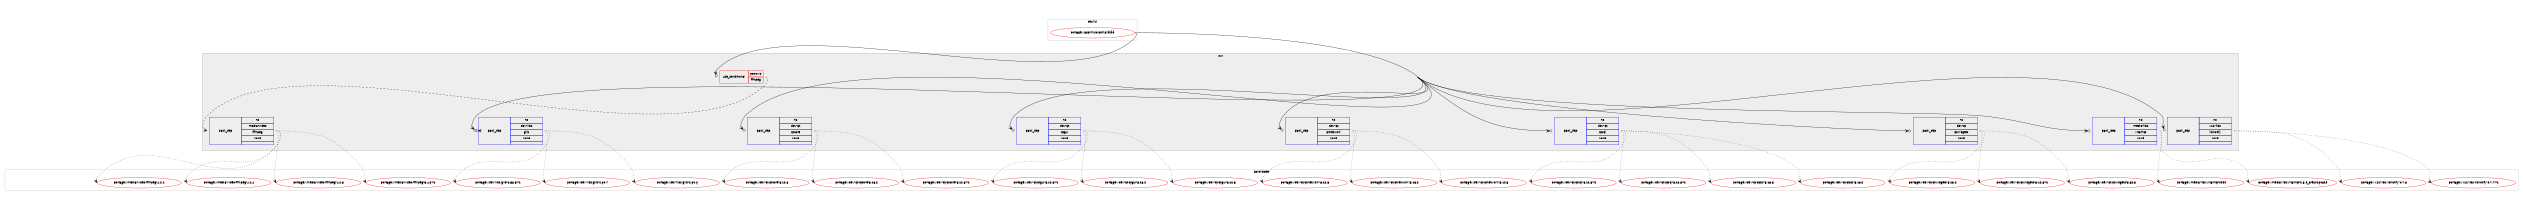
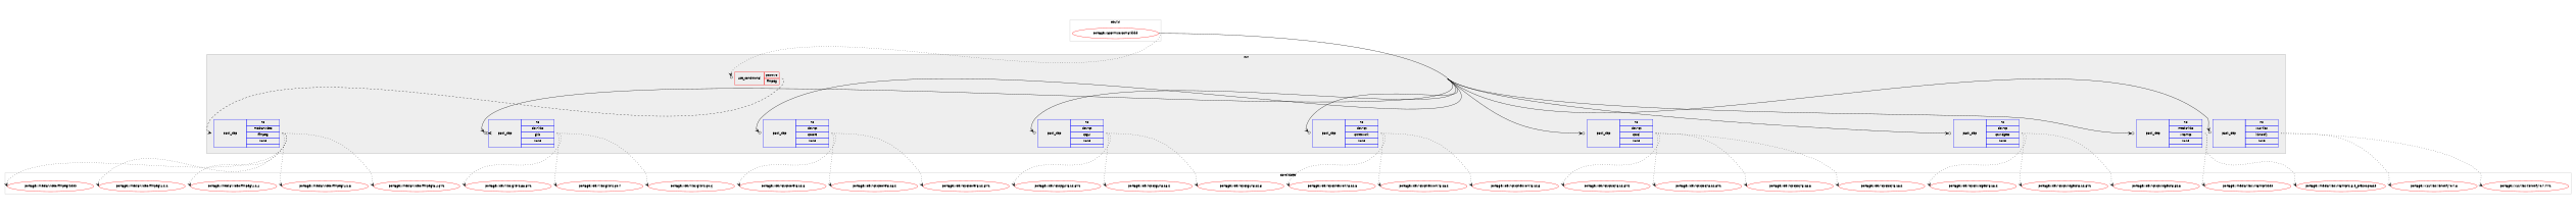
  digraph {
    compound=true
    concentrate=true
    fontname=Helvetica
    fontsize=10
    newrank=true
    rankdir=TB
    ranksep=1.5
    node [color=red fontname=Helvetica fontsize=10]
    edge [arrowhead=vee headport=w style=dotted tailport=e weight=100]
    n1 [label="portage://app-misc/qcma-9999" width=4]
    n2 [color=blue label=<<TABLE BORDER="0" CELLBORDER="1" CELLSPACING="0" CELLPADDING="4" WIDTH="220"><TR><TD ROWSPAN="6" CELLPADDING="30">pack_dep</TD></TR><TR><TD WIDTH="110">no</TD></TR><TR><TD>media-video</TD></TR><TR><TD>ffmpeg</TD></TR><TR><TD>none</TD></TR><TR><TD></TD></TR></TABLE>> shape=none]
    n3 [label=<<TABLE BORDER="0" CELLBORDER="1" CELLSPACING="0" CELLPADDING="4"><TR><TD ROWSPAN="3" CELLPADDING="10">use_conditional</TD></TR><TR><TD>positive</TD></TR><TR><TD>ffmpeg</TD></TR></TABLE>> shape=none]
    n4 [color=blue label=<<TABLE BORDER="0" CELLBORDER="1" CELLSPACING="0" CELLPADDING="4" WIDTH="220"><TR><TD ROWSPAN="6" CELLPADDING="30">pack_dep</TD></TR><TR><TD WIDTH="110">no</TD></TR><TR><TD>dev-libs</TD></TR><TR><TD>glib</TD></TR><TR><TD>none</TD></TR><TR><TD></TD></TR></TABLE>> shape=none]
    n5 [color=blue label=<<TABLE BORDER="0" CELLBORDER="1" CELLSPACING="0" CELLPADDING="4" WIDTH="220"><TR><TD ROWSPAN="6" CELLPADDING="30">pack_dep</TD></TR><TR><TD WIDTH="110">no</TD></TR><TR><TD>dev-qt</TD></TR><TR><TD>qtcore</TD></TR><TR><TD>none</TD></TR><TR><TD></TD></TR></TABLE>> shape=none]
    n6 [color=blue label=<<TABLE BORDER="0" CELLBORDER="1" CELLSPACING="0" CELLPADDING="4" WIDTH="220"><TR><TD ROWSPAN="6" CELLPADDING="30">pack_dep</TD></TR><TR><TD WIDTH="110">no</TD></TR><TR><TD>dev-qt</TD></TR><TR><TD>qtgui</TD></TR><TR><TD>none</TD></TR><TR><TD></TD></TR></TABLE>> shape=none]
    n7 [color=blue label=<<TABLE BORDER="0" CELLBORDER="1" CELLSPACING="0" CELLPADDING="4" WIDTH="220"><TR><TD ROWSPAN="6" CELLPADDING="30">pack_dep</TD></TR><TR><TD WIDTH="110">no</TD></TR><TR><TD>dev-qt</TD></TR><TR><TD>qtnetwork</TD></TR><TR><TD>none</TD></TR><TR><TD></TD></TR></TABLE>> shape=none]
    n8 [color=blue label=<<TABLE BORDER="0" CELLBORDER="1" CELLSPACING="0" CELLPADDING="4" WIDTH="220"><TR><TD ROWSPAN="6" CELLPADDING="30">pack_dep</TD></TR><TR><TD WIDTH="110">no</TD></TR><TR><TD>dev-qt</TD></TR><TR><TD>qtsql</TD></TR><TR><TD>none</TD></TR><TR><TD></TD></TR></TABLE>> shape=none]
    n9 [color=blue label=<<TABLE BORDER="0" CELLBORDER="1" CELLSPACING="0" CELLPADDING="4" WIDTH="220"><TR><TD ROWSPAN="6" CELLPADDING="30">pack_dep</TD></TR><TR><TD WIDTH="110">no</TD></TR><TR><TD>dev-qt</TD></TR><TR><TD>qtwidgets</TD></TR><TR><TD>none</TD></TR><TR><TD></TD></TR></TABLE>> shape=none]
    n10 [color=blue label=<<TABLE BORDER="0" CELLBORDER="1" CELLSPACING="0" CELLPADDING="4" WIDTH="220"><TR><TD ROWSPAN="6" CELLPADDING="30">pack_dep</TD></TR><TR><TD WIDTH="110">no</TD></TR><TR><TD>media-libs</TD></TR><TR><TD>vitamtp</TD></TR><TR><TD>none</TD></TR><TR><TD></TD></TR></TABLE>> shape=none]
    n11 [color=blue label=<<TABLE BORDER="0" CELLBORDER="1" CELLSPACING="0" CELLPADDING="4" WIDTH="220"><TR><TD ROWSPAN="6" CELLPADDING="30">pack_dep</TD></TR><TR><TD WIDTH="110">no</TD></TR><TR><TD>x11-libs</TD></TR><TR><TD>libnotify</TD></TR><TR><TD>none</TD></TR><TR><TD></TD></TR></TABLE>> shape=none]
    n12 [label="portage://media-video/ffmpeg-3.4.6-r1" width=4]
    n13 [label="portage://media-video/ffmpeg-4.1.3" width=4]
    n14 [label="portage://media-video/ffmpeg-4.1.4" width=4]
    n15 [label="portage://media-video/ffmpeg-4.2.1" width=4]
+   n16 [label="portage://media-video/ffmpeg-9999" width=4]
    n17 [label="portage://dev-libs/glib-2.58.3-r1" width=4]
    n18 [label="portage://dev-libs/glib-2.60.6" width=4]
    n19 [label="portage://dev-libs/glib-2.60.7" width=4]
    n20 [label="portage://dev-qt/qtcore-5.12.3" width=4]
    n21 [label="portage://dev-qt/qtcore-5.12.5-r1" width=4]
    n22 [label="portage://dev-qt/qtcore-5.13.2" width=4]
    n23 [label="portage://dev-qt/qtgui-5.12.3-r1" width=4]
    n24 [label="portage://dev-qt/qtgui-5.12.5" width=4]
    n25 [label="portage://dev-qt/qtgui-5.13.2" width=4]
    n26 [label="portage://dev-qt/qtnetwork-5.12.3" width=4]
    n27 [label="portage://dev-qt/qtnetwork-5.12.5" width=4]
    n28 [label="portage://dev-qt/qtnetwork-5.13.2" width=4]
    n29 [label="portage://dev-qt/qtsql-5.15.3" width=4]
    n30 [label="portage://dev-qt/qtsql-5.12.5-r1" width=4]
    n31 [label="portage://dev-qt/qtsql-5.12.5-r2" width=4]
    n32 [label="portage://dev-qt/qtsql-5.13.2" width=4]
    n33 [label="portage://dev-qt/qtwidgets-5.52.3" width=4]
    n34 [label="portage://dev-qt/qtwidgets-5.12.5-r1" width=4]
    n35 [label="portage://dev-qt/qtwidgets-5.13.2" width=4]
    n36 [label="portage://media-libs/vitamtp-2.5.9_pre20160829" width=4]
    n37 [label="portage://media-libs/vitamtp-9999" width=4]
    n38 [label="portage://x11-libs/libnotify-0.7.7-r1" width=4]
    n39 [label="portage://x11-libs/libnotify-0.7.8" width=4]
    subgraph cluster_1 {
      color=gray
      label=<<i>ebuild</i>>
      rank=same
      n1
    }
    subgraph cluster_2 {
      color=gray
      label=<<i>dependencies</i>>
      subgraph cluster_3 {
        color=gray
        fillcolor="#eeeeee"
        label=<<i>compile</i>>
        style=filled
      }
      subgraph cluster_4 {
        color=gray
        fillcolor="#eeeeee"
        label=<<i>compile and run</i>>
        style=filled
        subgraph sub_5 {
          color=gray
          fillcolor="#eeeeee"
          label=<<i>compile and run</i>>
          style=filled
          n3
          subgraph sub_6 {
            color=gray
            fillcolor="#eeeeee"
            label=<<i>compile and run</i>>
            style=filled
            n2
          }
        }
        subgraph sub_7 {
          color=gray
          fillcolor="#eeeeee"
          label=<<i>compile and run</i>>
          style=filled
          n4
        }
        subgraph sub_8 {
          color=gray
          fillcolor="#eeeeee"
          label=<<i>compile and run</i>>
          style=filled
          n5
        }
        subgraph sub_9 {
          color=gray
          fillcolor="#eeeeee"
          label=<<i>compile and run</i>>
          style=filled
          n6
        }
        subgraph sub_10 {
          color=gray
          fillcolor="#eeeeee"
          label=<<i>compile and run</i>>
          style=filled
          n7
        }
        subgraph sub_11 {
          color=gray
          fillcolor="#eeeeee"
          label=<<i>compile and run</i>>
          style=filled
          n8
        }
        subgraph sub_12 {
          color=gray
          fillcolor="#eeeeee"
          label=<<i>compile and run</i>>
          style=filled
          n9
        }
        subgraph sub_13 {
          color=gray
          fillcolor="#eeeeee"
          label=<<i>compile and run</i>>
          style=filled
          n10
        }
        subgraph sub_14 {
          color=gray
          fillcolor="#eeeeee"
          label=<<i>compile and run</i>>
          style=filled
          n11
        }
      }
      subgraph cluster_15 {
        color=gray
        fillcolor="#eeeeee"
        label=<<i>run</i>>
        style=filled
      }
    }
    subgraph cluster_16 {
      color=gray
      label=<<i>candidates</i>>
      rank=same
      subgraph sub_17 {
        color=black
        label=<<i>candidates</i>>
        nodesep=1
        rank=same
        n12
        n13
        n14
        n15
+       n16
      }
      subgraph sub_18 {
        color=black
        label=<<i>candidates</i>>
        nodesep=1
        rank=same
        n17
        n18
        n19
      }
      subgraph sub_19 {
        color=black
        label=<<i>candidates</i>>
        nodesep=1
        rank=same
        n20
        n21
        n22
      }
      subgraph sub_20 {
        color=black
        label=<<i>candidates</i>>
        nodesep=1
        rank=same
        n23
        n24
        n25
      }
      subgraph sub_21 {
        color=black
        label=<<i>candidates</i>>
        nodesep=1
        rank=same
        n26
        n27
        n28
      }
      subgraph sub_22 {
        color=black
        label=<<i>candidates</i>>
        nodesep=1
        rank=same
        n29
        n30
        n31
        n32
      }
      subgraph sub_23 {
        color=black
        label=<<i>candidates</i>>
        nodesep=1
        rank=same
        n33
        n34
        n35
      }
      subgraph sub_24 {
        color=black
        label=<<i>candidates</i>>
        nodesep=1
        rank=same
        n36
        n37
      }
      subgraph sub_25 {
        color=black
        label=<<i>candidates</i>>
        nodesep=1
        rank=same
        n38
        n39
      }
    }
-   n1 -> n3 [arrowhead=odotvee style=solid weight=20]
+   n1 -> n3 [arrowhead=odotvee weight=20]
    n1 -> n4 [arrowhead=odotvee style=solid weight=20]
    n1 -> n5 [arrowhead=odotvee style=solid weight=20]
    n1 -> n6 [arrowhead=odotvee style=solid weight=20]
    n1 -> n7 [arrowhead=odotvee style=solid weight=20]
    n1 -> n8 [arrowhead=odotvee style=solid weight=20]
    n1 -> n9 [arrowhead=odotvee style=solid weight=20]
    n1 -> n10 [arrowhead=odotvee style=solid weight=20]
    n1 -> n11 [arrowhead=odotvee style=solid weight=20]
    n2 -> n12
    n2 -> n13
    n2 -> n14
    n2 -> n15
+   n2 -> n16
    n3 -> n2 [style=dashed weight=20]
    n4 -> n17
    n4 -> n18
    n4 -> n19
    n5 -> n20
    n5 -> n21
    n5 -> n22
    n6 -> n23
    n6 -> n24
    n6 -> n25
    n7 -> n26
    n7 -> n27
    n7 -> n28
    n8 -> n29
    n8 -> n30
    n8 -> n31
    n8 -> n32
    n9 -> n33
    n9 -> n34
    n9 -> n35
    n10 -> n36
    n10 -> n37
    n11 -> n38
    n11 -> n39
  }
